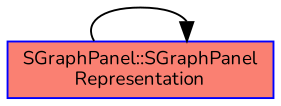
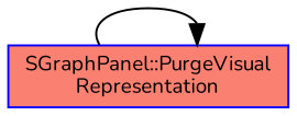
  digraph {
    rankdir=LR
    fontname=Nunito
-   n1 [color=blue fillcolor=salmon fontcolor=black fontname=Nunito fontsize=10 height=0.2 label="SGraphPanel::SGraphPanel\lRepresentation" shape=box style=filled width=0.4]
+   n1 [color=blue fillcolor=salmon fontcolor=black fontname=Nunito fontsize=10 height=0.2 label="SGraphPanel::PurgeVisual\lRepresentation" shape=box style=filled width=0.4]
    n1 -> n1 [color=black fontname=Nunito fontsize=10 labelfontname=Helvetica labelfontsize=10 style=solid]
  }
